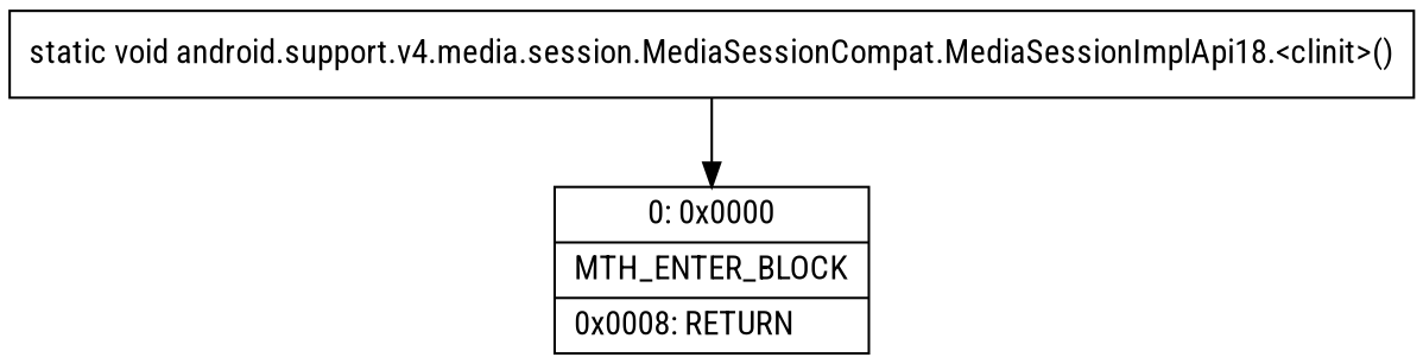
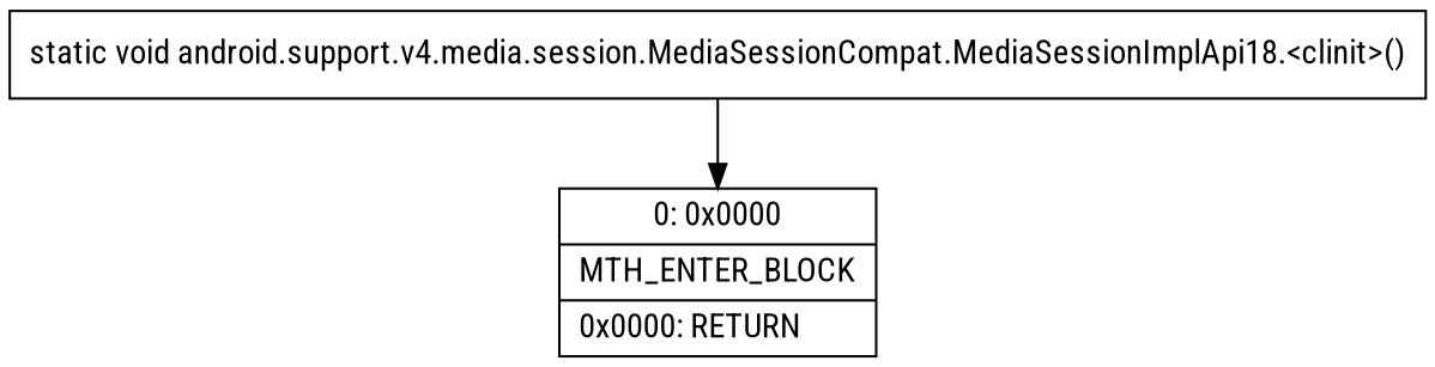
  digraph {
    fontname="Roboto Condensed"
    node [shape=record fontname="Roboto Condensed"]
-   n1 [label="{0\:\ 0x0000|MTH_ENTER_BLOCK\l|0x0008: RETURN   \l}"]
+   n1 [label="{0\:\ 0x0000|MTH_ENTER_BLOCK\l|0x0000: RETURN   \l}"]
    n2 [label="{static void android.support.v4.media.session.MediaSessionCompat.MediaSessionImplApi18.\<clinit\>() }"]
    n2 -> n1 [fontname="Roboto Condensed"]
  }
